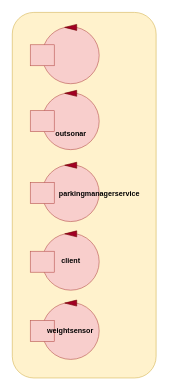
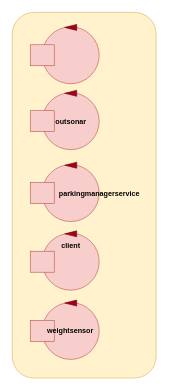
  <mxCell id="0" />
  <mxCell id="1" parent="0" />
  <mxCell id="2" value="" style="rounded=1;whiteSpace=wrap;html=1;fillColor=#fff2cc;strokeColor=#d6b656;" parent="1" vertex="1"><mxGeometry y="20" width="240" height="610" as="geometry" x="20" /></mxCell>
  <mxCell id="3" value="" style="ellipse;whiteSpace=wrap;html=1;aspect=fixed;fillColor=#f8cecc;strokeColor=#b85450;" parent="1" vertex="1"><mxGeometry x="70" y="274" width="95" height="95" as="geometry" /></mxCell>
  <mxCell id="4" value="" style="rounded=0;whiteSpace=wrap;html=1;fillColor=#f8cecc;strokeColor=#b85450;" parent="1" vertex="1"><mxGeometry x="50" y="304" width="40" height="35" as="geometry" /></mxCell>
  <mxCell id="5" value="" style="triangle;whiteSpace=wrap;html=1;rotation=-180;fillColor=#a20025;strokeColor=#6F0000;fontColor=#ffffff;" parent="1" vertex="1"><mxGeometry x="107.5" y="270" width="20" height="10" as="geometry" /></mxCell>
  <mxCell id="6" value="&lt;font color=&quot;#000000&quot;&gt;&lt;b&gt;parkingmanagerservice&lt;/b&gt;&lt;/font&gt;" style="text;html=1;strokeColor=none;fillColor=none;align=center;verticalAlign=middle;whiteSpace=wrap;rounded=0;" parent="1" vertex="1"><mxGeometry x="99" y="311.5" width="132.5" height="20" as="geometry" /></mxCell>
  <mxCell id="7" value="" style="ellipse;whiteSpace=wrap;html=1;aspect=fixed;fillColor=#f8cecc;strokeColor=#b85450;" parent="1" vertex="1"><mxGeometry x="70" y="154" width="95" height="95" as="geometry" /></mxCell>
  <mxCell id="8" value="" style="rounded=0;whiteSpace=wrap;html=1;fillColor=#f8cecc;strokeColor=#b85450;" parent="1" vertex="1"><mxGeometry x="50" y="184" width="40" height="35" as="geometry" /></mxCell>
  <mxCell id="9" value="" style="triangle;whiteSpace=wrap;html=1;rotation=-180;fillColor=#a20025;strokeColor=#6F0000;fontColor=#ffffff;" parent="1" vertex="1"><mxGeometry x="107.5" y="150" width="20" height="10" as="geometry" /></mxCell>
- <mxCell id="10" value="&lt;font color=&quot;#000000&quot;&gt;&lt;b&gt;outsonar&lt;/b&gt;&lt;/font&gt;" style="text;html=1;strokeColor=none;fillColor=none;align=center;verticalAlign=middle;whiteSpace=wrap;rounded=0;" parent="1" vertex="1"><mxGeometry x="98" y="212" width="40" height="20" as="geometry" /></mxCell>
+ <mxCell id="10" value="&lt;font color=&quot;#000000&quot;&gt;&lt;b&gt;outsonar&lt;/b&gt;&lt;/font&gt;" style="text;html=1;strokeColor=none;fillColor=none;align=center;verticalAlign=middle;whiteSpace=wrap;rounded=0;" parent="1" vertex="1"><mxGeometry x="98" y="192" width="40" height="20" as="geometry" /></mxCell>
  <mxCell id="11" value="" style="ellipse;whiteSpace=wrap;html=1;aspect=fixed;fillColor=#f8cecc;strokeColor=#b85450;" parent="1" vertex="1"><mxGeometry x="70" y="504" width="95" height="95" as="geometry" /></mxCell>
  <mxCell id="12" value="" style="rounded=0;whiteSpace=wrap;html=1;fillColor=#f8cecc;strokeColor=#b85450;" parent="1" vertex="1"><mxGeometry x="50" y="534" width="40" height="35" as="geometry" /></mxCell>
  <mxCell id="13" value="" style="triangle;whiteSpace=wrap;html=1;rotation=-180;fillColor=#a20025;strokeColor=#6F0000;fontColor=#ffffff;" parent="1" vertex="1"><mxGeometry x="107.5" y="500" width="20" height="10" as="geometry" /></mxCell>
  <mxCell id="14" value="&lt;font color=&quot;#000000&quot;&gt;&lt;b&gt;weightsensor&lt;/b&gt;&lt;/font&gt;" style="text;html=1;strokeColor=none;fillColor=none;align=center;verticalAlign=middle;whiteSpace=wrap;rounded=0;" parent="1" vertex="1"><mxGeometry x="97" y="542" width="40" height="20" as="geometry" /></mxCell>
  <mxCell id="15" value="" style="ellipse;whiteSpace=wrap;html=1;aspect=fixed;fillColor=#f8cecc;strokeColor=#b85450;" parent="1" vertex="1"><mxGeometry x="70" y="44" width="95" height="95" as="geometry" /></mxCell>
  <mxCell id="16" value="" style="rounded=0;whiteSpace=wrap;html=1;fillColor=#f8cecc;strokeColor=#b85450;" parent="1" vertex="1"><mxGeometry x="50" y="74" width="40" height="35" as="geometry" /></mxCell>
  <mxCell id="17" value="" style="triangle;whiteSpace=wrap;html=1;rotation=-180;fillColor=#a20025;strokeColor=#6F0000;fontColor=#ffffff;" parent="1" vertex="1"><mxGeometry x="107.5" y="40" width="20" height="10" as="geometry" /></mxCell>
  <mxCell id="18" value="" style="ellipse;whiteSpace=wrap;html=1;aspect=fixed;fillColor=#f8cecc;strokeColor=#b85450;" parent="1" vertex="1"><mxGeometry x="70" y="388.5" width="95" height="95" as="geometry" /></mxCell>
- <mxCell id="19" value="&lt;font color=&quot;#000000&quot;&gt;&lt;b&gt;client&lt;/b&gt;&lt;/font&gt;" style="text;html=1;strokeColor=none;fillColor=none;align=center;verticalAlign=middle;whiteSpace=wrap;rounded=0;" parent="1" vertex="1"><mxGeometry x="98" y="426.5" width="40" height="15.5" as="geometry" /></mxCell>
+ <mxCell id="19" value="&lt;font color=&quot;#000000&quot;&gt;&lt;b&gt;client&lt;/b&gt;&lt;/font&gt;" style="text;html=1;strokeColor=none;fillColor=none;align=center;verticalAlign=middle;whiteSpace=wrap;rounded=0;" parent="1" vertex="1"><mxGeometry x="98" y="401.5" width="40" height="15.5" as="geometry" /></mxCell>
  <mxCell id="20" value="" style="rounded=0;whiteSpace=wrap;html=1;fillColor=#f8cecc;strokeColor=#b85450;" vertex="1" parent="1"><mxGeometry x="50" y="418.5" width="40" height="35" as="geometry" /></mxCell>
  <mxCell id="21" value="" style="triangle;whiteSpace=wrap;html=1;rotation=-180;fillColor=#a20025;strokeColor=#6F0000;fontColor=#ffffff;" vertex="1" parent="1"><mxGeometry x="107.5" y="384.5" width="20" height="10" as="geometry" /></mxCell>
